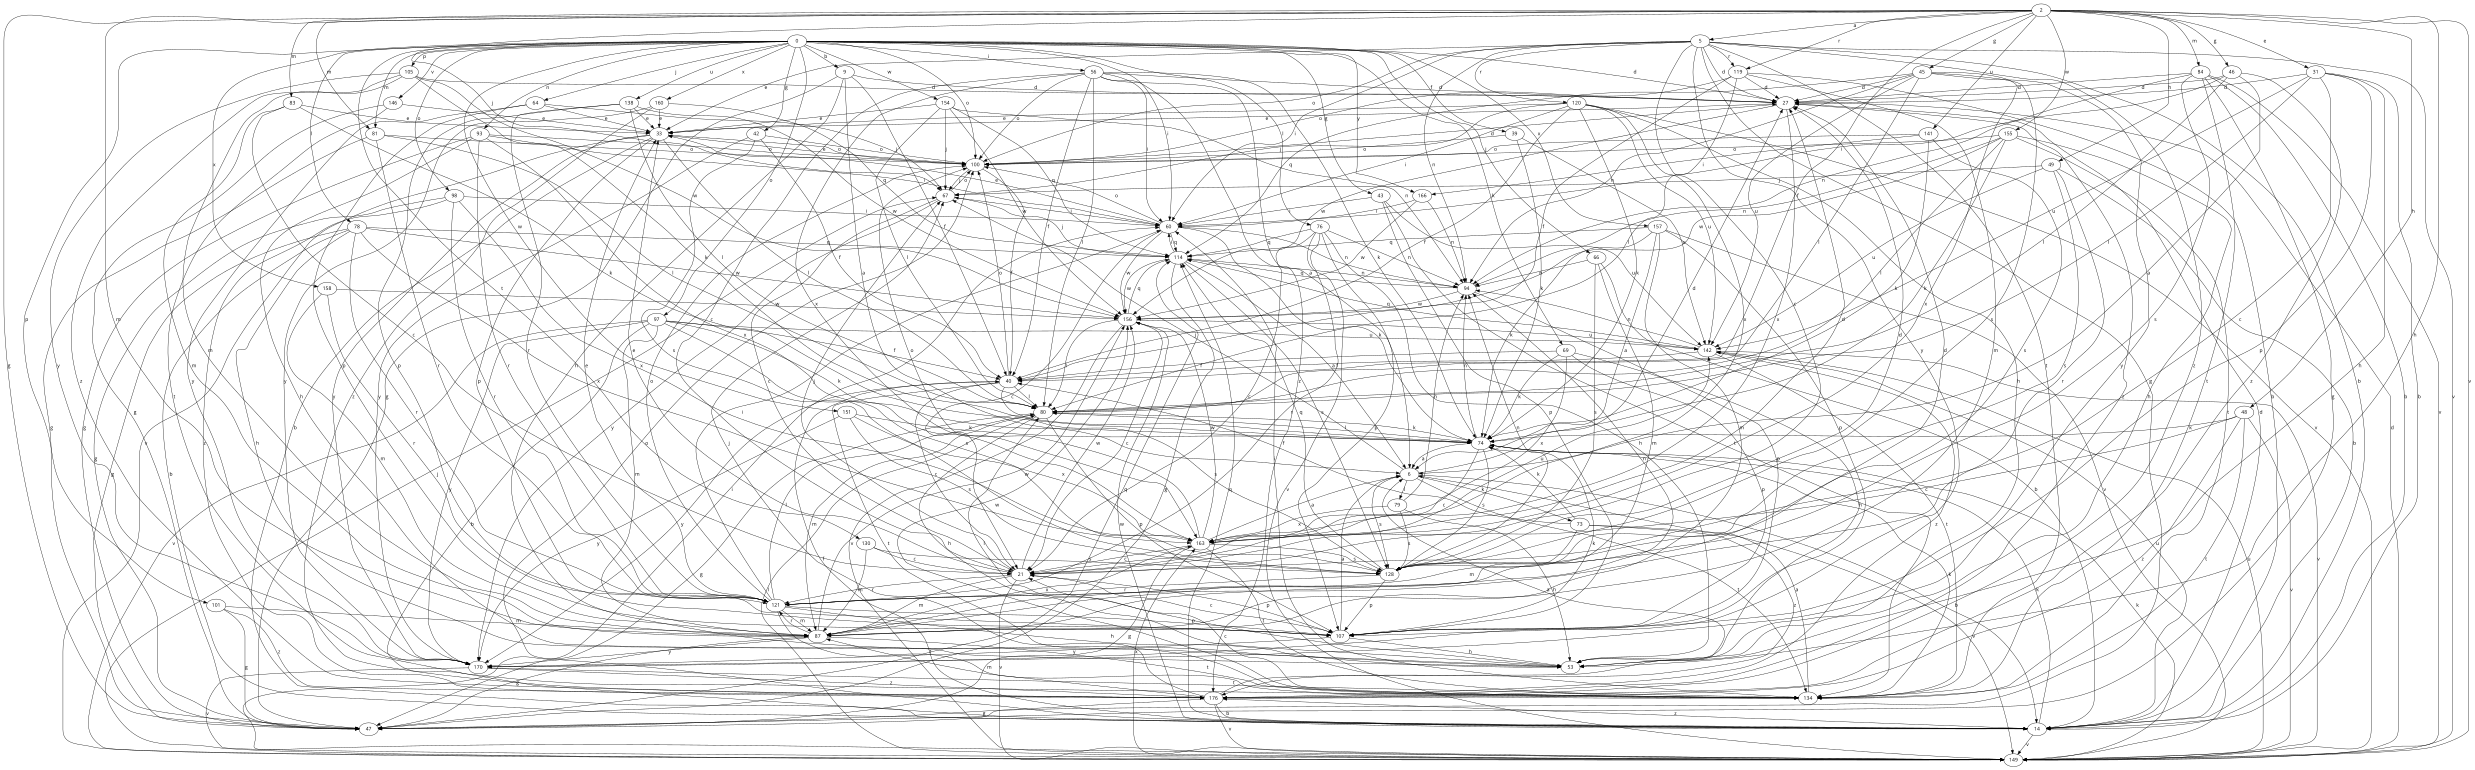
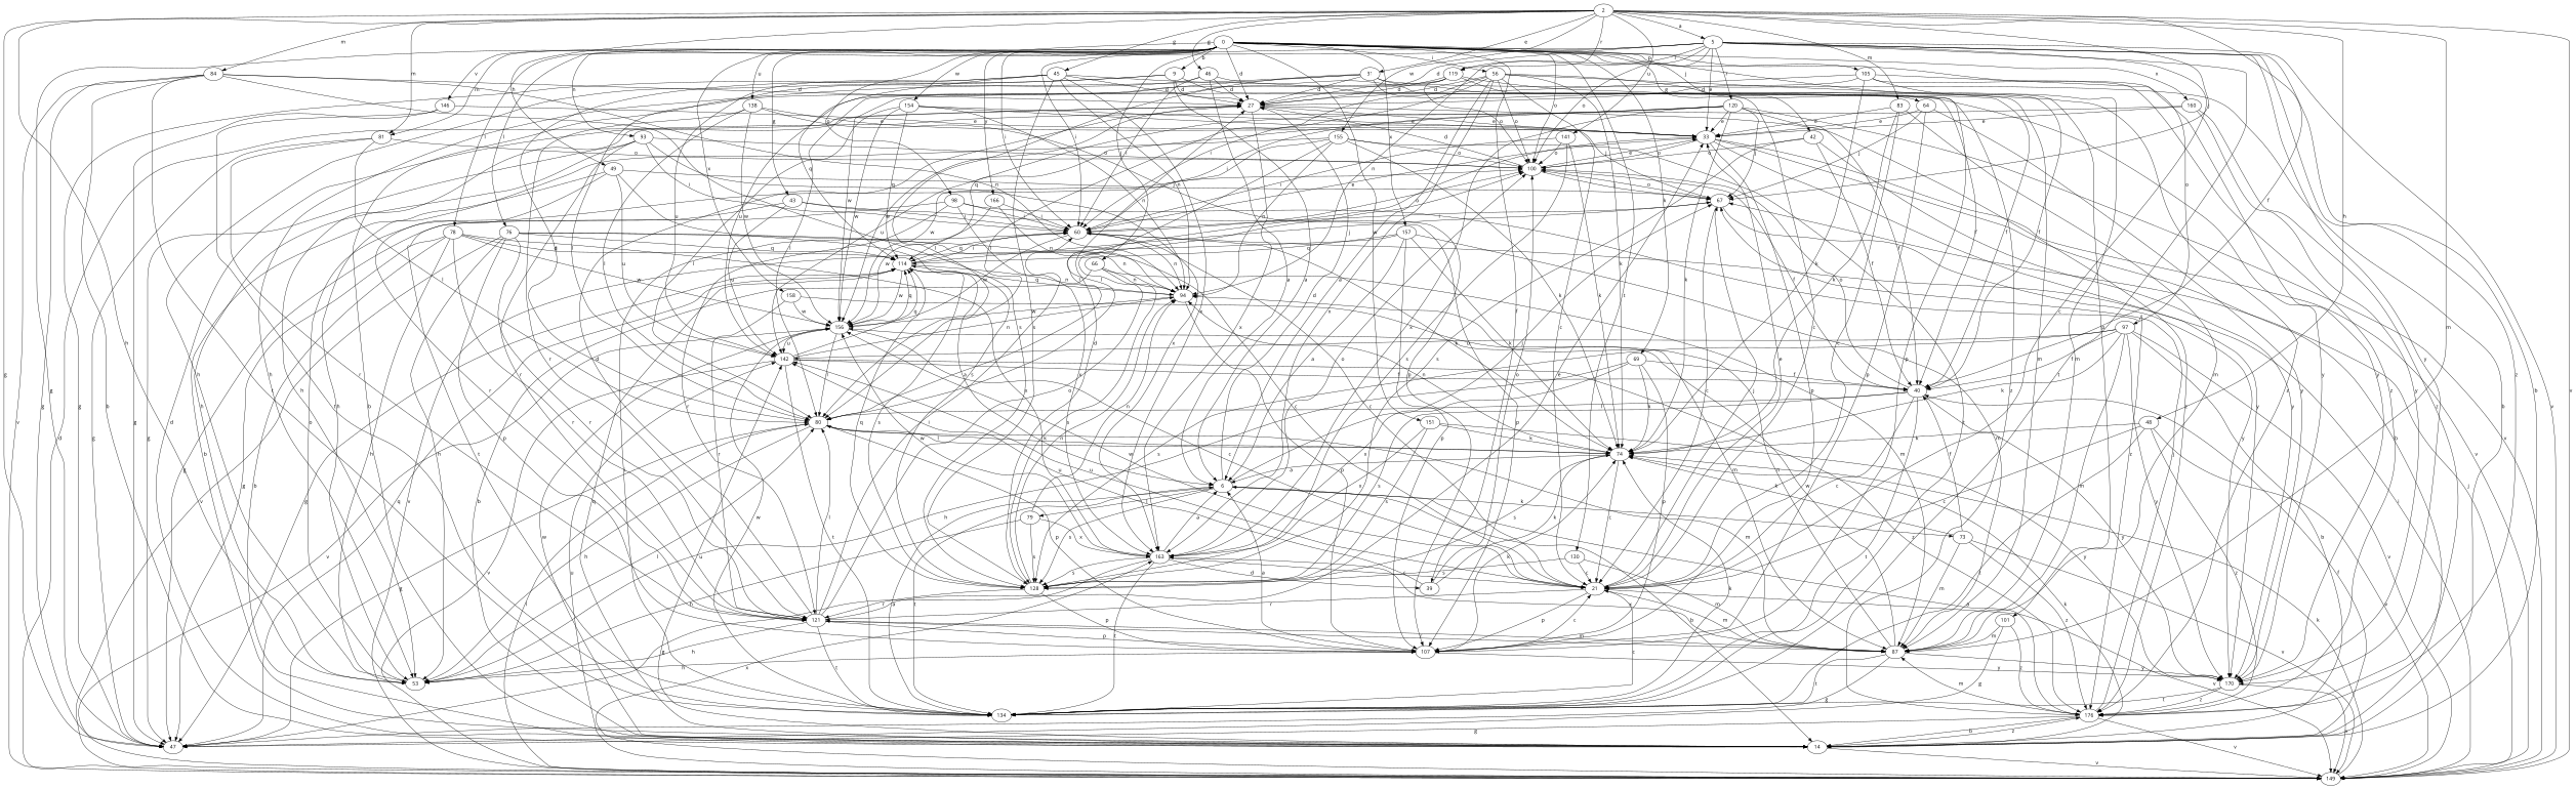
  strict digraph {
    fontname="Open Sans"
    node [fontname="Open Sans"]
    edge [fontname="Open Sans"]
    0
    9
    27
    39
    42
    43
    56
    60
    64
    66
    69
    76
    78
    81
    93
    97
    98
    100
    101
    105
    130
    138
    146
    151
    154
    157
    158
    160
    166
    40
    47
    53
    6
    33
    176
    156
    163
    74
    142
    170
    128
    134
    107
    21
    80
    94
    114
    67
    87
    14
    149
    121
    2
    5
    31
    45
    46
    48
    49
    83
    84
    119
    141
    155
    120
    73
    79
    0 -> 9 [label=b]
    0 -> 27 [label=d]
    0 -> 39 [label=f]
    0 -> 42 [label=g]
    0 -> 43 [label=g]
    0 -> 56 [label=i]
    0 -> 60 [label=i]
    0 -> 64 [label=j]
    0 -> 66 [label=j]
    0 -> 69 [label=k]
    0 -> 76 [label=l]
    0 -> 78 [label=l]
    0 -> 81 [label=m]
    0 -> 93 [label=n]
    0 -> 97 [label=o]
    0 -> 98 [label=o]
    0 -> 100 [label=o]
    0 -> 101 [label=p]
    0 -> 105 [label=p]
    0 -> 130 [label=t]
    0 -> 138 [label=u]
    0 -> 146 [label=v]
    0 -> 151 [label=w]
    0 -> 154 [label=w]
    0 -> 157 [label=x]
    0 -> 158 [label=x]
    0 -> 160 [label=x]
    0 -> 166 [label=y]
    9 -> 27 [label=d]
    9 -> 40 [label=f]
    9 -> 47 [label=g]
    9 -> 53 [label=h]
    9 -> 6 [label=a]
    27 -> 33 [label=e]
    27 -> 176 [label=z]
    27 -> 156 [label=w]
    27 -> 163 [label=x]
    39 -> 100 [label=o]
    39 -> 74 [label=k]
    39 -> 142 [label=u]
    42 -> 100 [label=o]
    42 -> 40 [label=f]
    42 -> 170 [label=y]
    42 -> 128 [label=s]
    43 -> 60 [label=i]
    43 -> 142 [label=u]
    43 -> 134 [label=t]
    43 -> 107 [label=p]
    56 -> 27 [label=d]
    56 -> 60 [label=i]
    56 -> 100 [label=o]
    56 -> 40 [label=f]
    56 -> 6 [label=a]
    56 -> 176 [label=z]
    56 -> 163 [label=x]
    56 -> 74 [label=k]
    56 -> 21 [label=c]
    56 -> 80 [label=l]
    60 -> 100 [label=o]
    60 -> 33 [label=e]
    60 -> 156 [label=w]
    60 -> 74 [label=k]
    60 -> 21 [label=c]
    60 -> 94 [label=n]
    60 -> 114 [label=q]
    64 -> 33 [label=e]
    64 -> 170 [label=y]
    64 -> 107 [label=p]
    64 -> 67 [label=j]
    66 -> 128 [label=s]
    66 -> 94 [label=n]
    66 -> 87 [label=m]
    66 -> 14 [label=b]
    69 -> 40 [label=f]
    69 -> 53 [label=h]
    69 -> 163 [label=x]
    69 -> 74 [label=k]
    69 -> 107 [label=p]
    76 -> 53 [label=h]
    76 -> 107 [label=p]
    76 -> 21 [label=c]
    76 -> 94 [label=n]
    76 -> 114 [label=q]
    76 -> 149 [label=v]
    76 -> 121 [label=r]
    78 -> 47 [label=g]
    78 -> 53 [label=h]
    78 -> 156 [label=w]
    78 -> 163 [label=x]
    78 -> 114 [label=q]
    78 -> 14 [label=b]
    78 -> 121 [label=r]
    81 -> 100 [label=o]
    81 -> 47 [label=g]
    81 -> 80 [label=l]
    81 -> 121 [label=r]
    93 -> 60 [label=i]
    93 -> 100 [label=o]
    93 -> 47 [label=g]
    93 -> 53 [label=h]
    93 -> 163 [label=x]
    93 -> 121 [label=r]
    97 -> 40 [label=f]
    97 -> 74 [label=k]
    97 -> 142 [label=u]
    97 -> 170 [label=y]
    97 -> 128 [label=s]
    97 -> 87 [label=m]
    97 -> 14 [label=b]
    97 -> 149 [label=v]
    98 -> 60 [label=i]
    98 -> 47 [label=g]
    98 -> 176 [label=z]
    98 -> 163 [label=x]
    98 -> 121 [label=r]
    100 -> 27 [label=d]
    100 -> 40 [label=f]
    100 -> 33 [label=e]
    100 -> 67 [label=j]
    101 -> 47 [label=g]
    101 -> 176 [label=z]
    101 -> 87 [label=m]
    105 -> 27 [label=d]
    105 -> 176 [label=z]
    105 -> 156 [label=w]
    105 -> 74 [label=k]
    105 -> 170 [label=y]
    105 -> 87 [label=m]
    130 -> 128 [label=s]
    130 -> 21 [label=c]
    130 -> 87 [label=m]
    138 -> 33 [label=e]
    138 -> 156 [label=w]
    138 -> 107 [label=p]
    138 -> 80 [label=l]
    138 -> 121 [label=r]
    146 -> 47 [label=g]
    146 -> 33 [label=e]
    146 -> 134 [label=t]
    151 -> 163 [label=x]
    151 -> 74 [label=k]
    151 -> 170 [label=y]
    151 -> 128 [label=s]
    154 -> 33 [label=e]
    154 -> 156 [label=w]
    154 -> 80 [label=l]
    154 -> 94 [label=n]
    154 -> 114 [label=q]
    154 -> 67 [label=j]
    157 -> 6 [label=a]
    157 -> 74 [label=k]
    157 -> 107 [label=p]
    157 -> 114 [label=q]
    157 -> 87 [label=m]
    157 -> 149 [label=v]
    158 -> 156 [label=w]
    158 -> 87 [label=m]
    158 -> 121 [label=r]
    160 -> 33 [label=e]
    160 -> 176 [label=z]
    160 -> 170 [label=y]
    160 -> 114 [label=q]
    166 -> 60 [label=i]
    166 -> 156 [label=w]
    166 -> 94 [label=n]
    40 -> 100 [label=o]
    40 -> 170 [label=y]
    40 -> 128 [label=s]
    40 -> 134 [label=t]
    40 -> 21 [label=c]
    40 -> 80 [label=l]
    47 -> 114 [label=q]
    53 -> 80 [label=l]
    6 -> 27 [label=d]
    6 -> 128 [label=s]
    6 -> 134 [label=t]
    6 -> 67 [label=j]
    6 -> 14 [label=b]
    6 -> 73 [label=k]
    6 -> 79 [label=l]
    33 -> 100 [label=o]
    33 -> 170 [label=y]
    33 -> 107 [label=p]
    33 -> 80 [label=l]
    33 -> 14 [label=b]
    33 -> 149 [label=v]
    176 -> 47 [label=g]
    176 -> 6 [label=a]
    176 -> 67 [label=j]
    176 -> 87 [label=m]
    176 -> 14 [label=b]
    176 -> 149 [label=v]
    156 -> 142 [label=u]
    156 -> 21 [label=c]
    156 -> 80 [label=l]
    156 -> 114 [label=q]
    156 -> 149 [label=v]
-   163 -> 27 [label=d]
+   163 -> 39 [label=d]
    163 -> 100 [label=o]
    163 -> 47 [label=g]
    163 -> 6 [label=a]
    163 -> 156 [label=w]
    163 -> 128 [label=s]
    163 -> 134 [label=t]
    163 -> 21 [label=c]
    74 -> 6 [label=a]
    74 -> 128 [label=s]
    74 -> 21 [label=c]
    74 -> 80 [label=l]
    74 -> 94 [label=n]
    142 -> 40 [label=f]
    142 -> 176 [label=z]
    142 -> 134 [label=t]
    142 -> 94 [label=n]
    142 -> 114 [label=q]
    142 -> 149 [label=v]
    170 -> 176 [label=z]
    170 -> 134 [label=t]
    170 -> 149 [label=v]
    128 -> 27 [label=d]
    128 -> 107 [label=p]
    128 -> 94 [label=n]
    128 -> 114 [label=q]
    128 -> 121 [label=r]
    134 -> 60 [label=i]
    134 -> 6 [label=a]
    134 -> 156 [label=w]
    134 -> 74 [label=k]
    134 -> 21 [label=c]
    107 -> 53 [label=h]
    107 -> 6 [label=a]
    107 -> 74 [label=k]
    107 -> 170 [label=y]
    107 -> 21 [label=c]
    21 -> 33 [label=e]
    21 -> 156 [label=w]
    21 -> 142 [label=u]
    21 -> 107 [label=p]
    21 -> 67 [label=j]
    21 -> 87 [label=m]
    21 -> 149 [label=v]
    21 -> 121 [label=r]
    80 -> 47 [label=g]
    80 -> 53 [label=h]
    80 -> 74 [label=k]
    80 -> 107 [label=p]
    80 -> 87 [label=m]
    94 -> 156 [label=w]
    94 -> 107 [label=p]
    94 -> 114 [label=q]
    114 -> 60 [label=i]
    114 -> 47 [label=g]
    114 -> 6 [label=a]
    114 -> 156 [label=w]
    114 -> 128 [label=s]
    114 -> 94 [label=n]
    114 -> 67 [label=j]
    67 -> 60 [label=i]
    67 -> 100 [label=o]
    67 -> 170 [label=y]
    67 -> 21 [label=c]
    87 -> 47 [label=g]
    87 -> 156 [label=w]
    87 -> 163 [label=x]
    87 -> 170 [label=y]
    87 -> 134 [label=t]
    87 -> 94 [label=n]
    87 -> 121 [label=r]
    14 -> 27 [label=d]
-   14 -> 100 [label=o]
+   53 -> 100 [label=o]
    14 -> 40 [label=f]
    14 -> 176 [label=z]
    14 -> 156 [label=w]
    14 -> 74 [label=k]
    14 -> 142 [label=u]
    14 -> 114 [label=q]
    14 -> 149 [label=v]
    149 -> 27 [label=d]
    149 -> 60 [label=i]
    149 -> 163 [label=x]
    149 -> 74 [label=k]
    149 -> 142 [label=u]
    149 -> 80 [label=l]
    149 -> 67 [label=j]
    121 -> 27 [label=d]
    121 -> 60 [label=i]
    121 -> 100 [label=o]
    121 -> 53 [label=h]
    121 -> 33 [label=e]
    121 -> 134 [label=t]
    121 -> 107 [label=p]
    121 -> 80 [label=l]
    121 -> 87 [label=m]
    2 -> 81 [label=m]
    2 -> 40 [label=f]
    2 -> 47 [label=g]
    2 -> 53 [label=h]
    2 -> 67 [label=j]
    2 -> 87 [label=m]
    2 -> 149 [label=v]
    2 -> 5 [label=a]
    2 -> 31 [label=e]
    2 -> 45 [label=g]
    2 -> 46 [label=g]
    2 -> 48 [label=h]
    2 -> 49 [label=h]
    2 -> 83 [label=m]
    2 -> 84 [label=m]
    2 -> 119 [label=r]
    2 -> 141 [label=u]
    2 -> 155 [label=w]
    5 -> 27 [label=d]
    5 -> 60 [label=i]
    5 -> 100 [label=o]
    5 -> 47 [label=g]
    5 -> 33 [label=e]
    5 -> 176 [label=z]
    5 -> 170 [label=y]
    5 -> 134 [label=t]
    5 -> 21 [label=c]
    5 -> 94 [label=n]
    5 -> 14 [label=b]
    5 -> 149 [label=v]
    5 -> 119 [label=r]
    5 -> 120 [label=r]
    31 -> 27 [label=d]
    31 -> 53 [label=h]
    31 -> 142 [label=u]
    31 -> 107 [label=p]
    31 -> 21 [label=c]
    31 -> 80 [label=l]
    31 -> 14 [label=b]
    45 -> 27 [label=d]
    45 -> 163 [label=x]
    45 -> 142 [label=u]
    45 -> 170 [label=y]
    45 -> 128 [label=s]
    45 -> 80 [label=l]
    45 -> 94 [label=n]
    45 -> 114 [label=q]
    46 -> 27 [label=d]
    46 -> 60 [label=i]
    46 -> 6 [label=a]
    46 -> 176 [label=z]
    46 -> 80 [label=l]
    48 -> 176 [label=z]
    48 -> 74 [label=k]
    48 -> 134 [label=t]
    48 -> 21 [label=c]
    48 -> 149 [label=v]
    49 -> 142 [label=u]
    49 -> 128 [label=s]
    49 -> 67 [label=j]
    49 -> 14 [label=b]
    49 -> 121 [label=r]
    83 -> 33 [label=e]
    83 -> 74 [label=k]
    83 -> 21 [label=c]
    83 -> 87 [label=m]
    84 -> 27 [label=d]
    84 -> 47 [label=g]
    84 -> 128 [label=s]
    84 -> 134 [label=t]
    84 -> 94 [label=n]
    84 -> 14 [label=b]
    84 -> 149 [label=v]
    119 -> 27 [label=d]
    119 -> 100 [label=o]
    119 -> 40 [label=f]
    119 -> 80 [label=l]
    119 -> 87 [label=m]
    119 -> 14 [label=b]
-   141 -> 166 [label=i]
+   141 -> 60 [label=i]
    141 -> 100 [label=o]
    141 -> 74 [label=k]
    141 -> 128 [label=s]
    155 -> 100 [label=o]
    155 -> 53 [label=h]
    155 -> 156 [label=w]
    155 -> 74 [label=k]
    155 -> 134 [label=t]
    155 -> 80 [label=l]
    155 -> 94 [label=n]
    120 -> 60 [label=i]
    120 -> 40 [label=f]
    120 -> 53 [label=h]
    120 -> 33 [label=e]
    120 -> 163 [label=x]
    120 -> 74 [label=k]
    120 -> 142 [label=u]
    120 -> 67 [label=j]
    120 -> 149 [label=v]
    73 -> 40 [label=f]
    73 -> 176 [label=z]
    73 -> 74 [label=k]
    73 -> 87 [label=m]
    73 -> 149 [label=v]
    79 -> 53 [label=h]
    79 -> 163 [label=x]
    79 -> 128 [label=s]
    79 -> 94 [label=n]
  }
